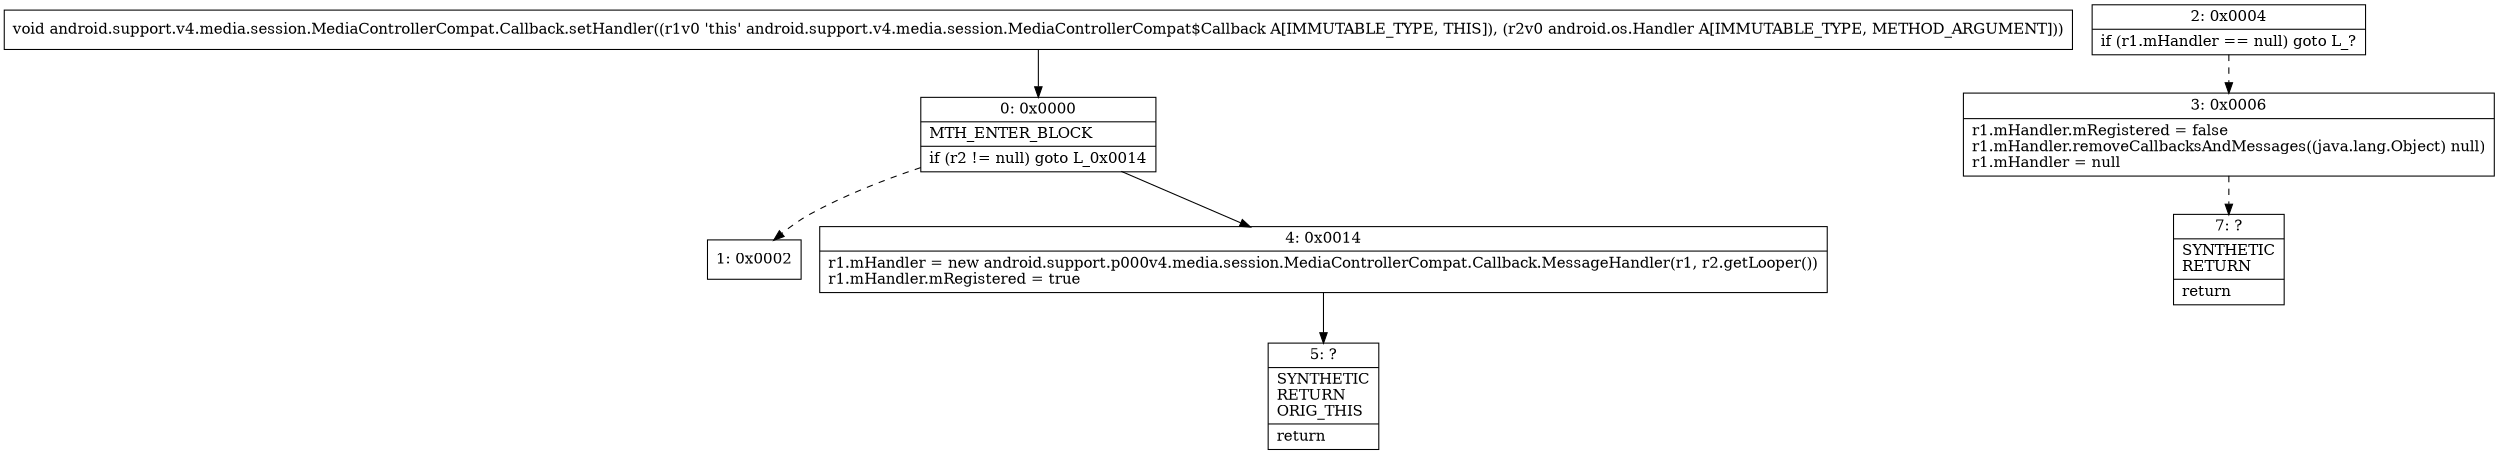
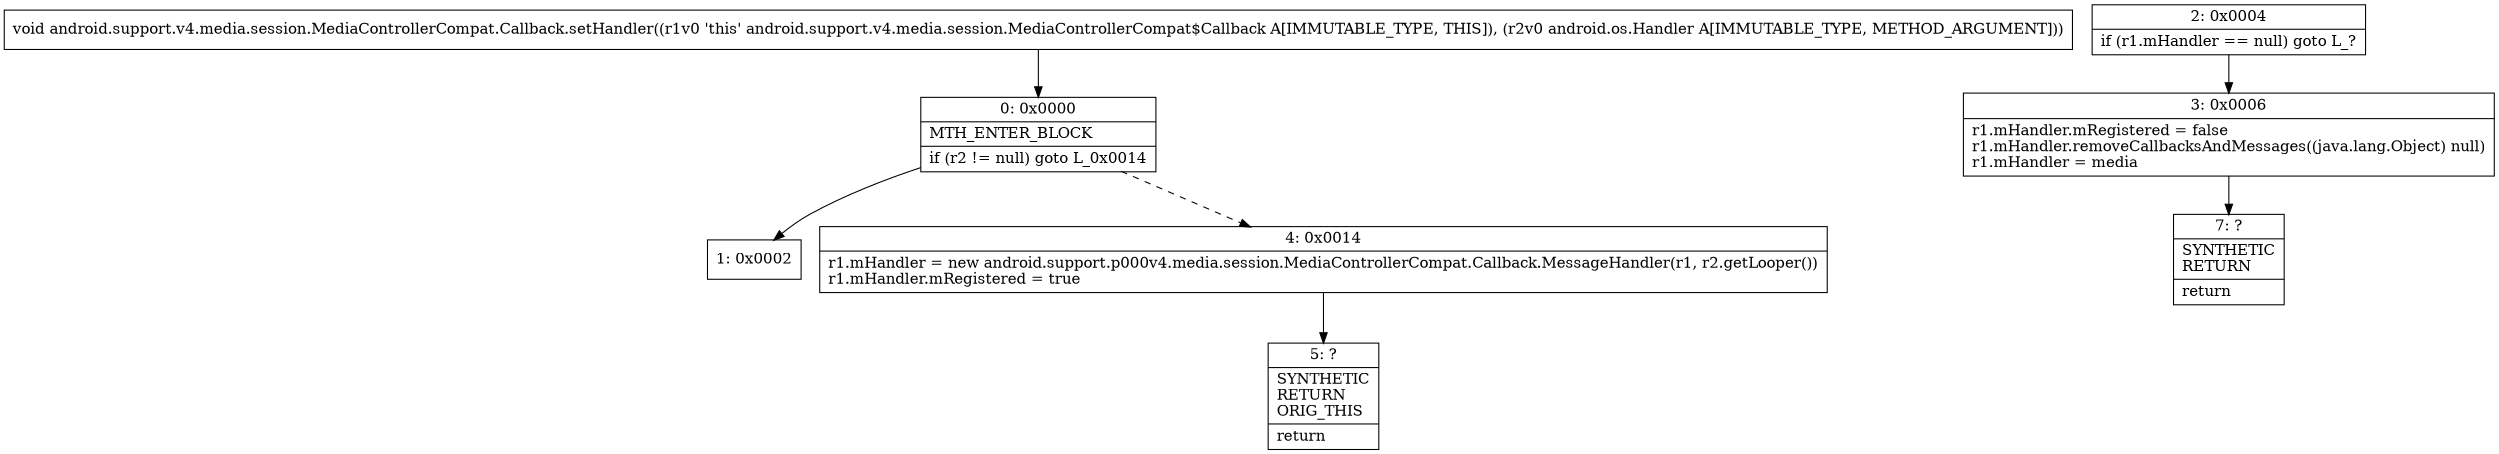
  digraph {
    node [shape=record]
    n1 [label="{0\:\ 0x0000|MTH_ENTER_BLOCK\l|if (r2 != null) goto L_0x0014\l}"]
    n2 [label="{1\:\ 0x0002}"]
    n3 [label="{4\:\ 0x0014|r1.mHandler = new android.support.p000v4.media.session.MediaControllerCompat.Callback.MessageHandler(r1, r2.getLooper())\lr1.mHandler.mRegistered = true\l}"]
    n4 [label="{5\:\ ?|SYNTHETIC\lRETURN\lORIG_THIS\l|return\l}"]
    n5 [label="{2\:\ 0x0004|if (r1.mHandler == null) goto L_?\l}"]
-   n6 [label="{3\:\ 0x0006|r1.mHandler.mRegistered = false\lr1.mHandler.removeCallbacksAndMessages((java.lang.Object) null)\lr1.mHandler = null\l}"]
+   n6 [label="{3\:\ 0x0006|r1.mHandler.mRegistered = false\lr1.mHandler.removeCallbacksAndMessages((java.lang.Object) null)\lr1.mHandler = media\l}"]
    n7 [label="{7\:\ ?|SYNTHETIC\lRETURN\l|return\l}"]
    n8 [label="{void android.support.v4.media.session.MediaControllerCompat.Callback.setHandler((r1v0 'this' android.support.v4.media.session.MediaControllerCompat$Callback A[IMMUTABLE_TYPE, THIS]), (r2v0 android.os.Handler A[IMMUTABLE_TYPE, METHOD_ARGUMENT])) }"]
-   n1 -> n2 [style=dashed]
-   n1 -> n3
+   n1 -> n2 [style=solid]
+   n1 -> n3 [style=dashed]
    n3 -> n4
-   n5 -> n6 [style=dashed]
-   n6 -> n7 [style=dashed]
+   n5 -> n6 [style=solid]
+   n6 -> n7
    n8 -> n1
  }
